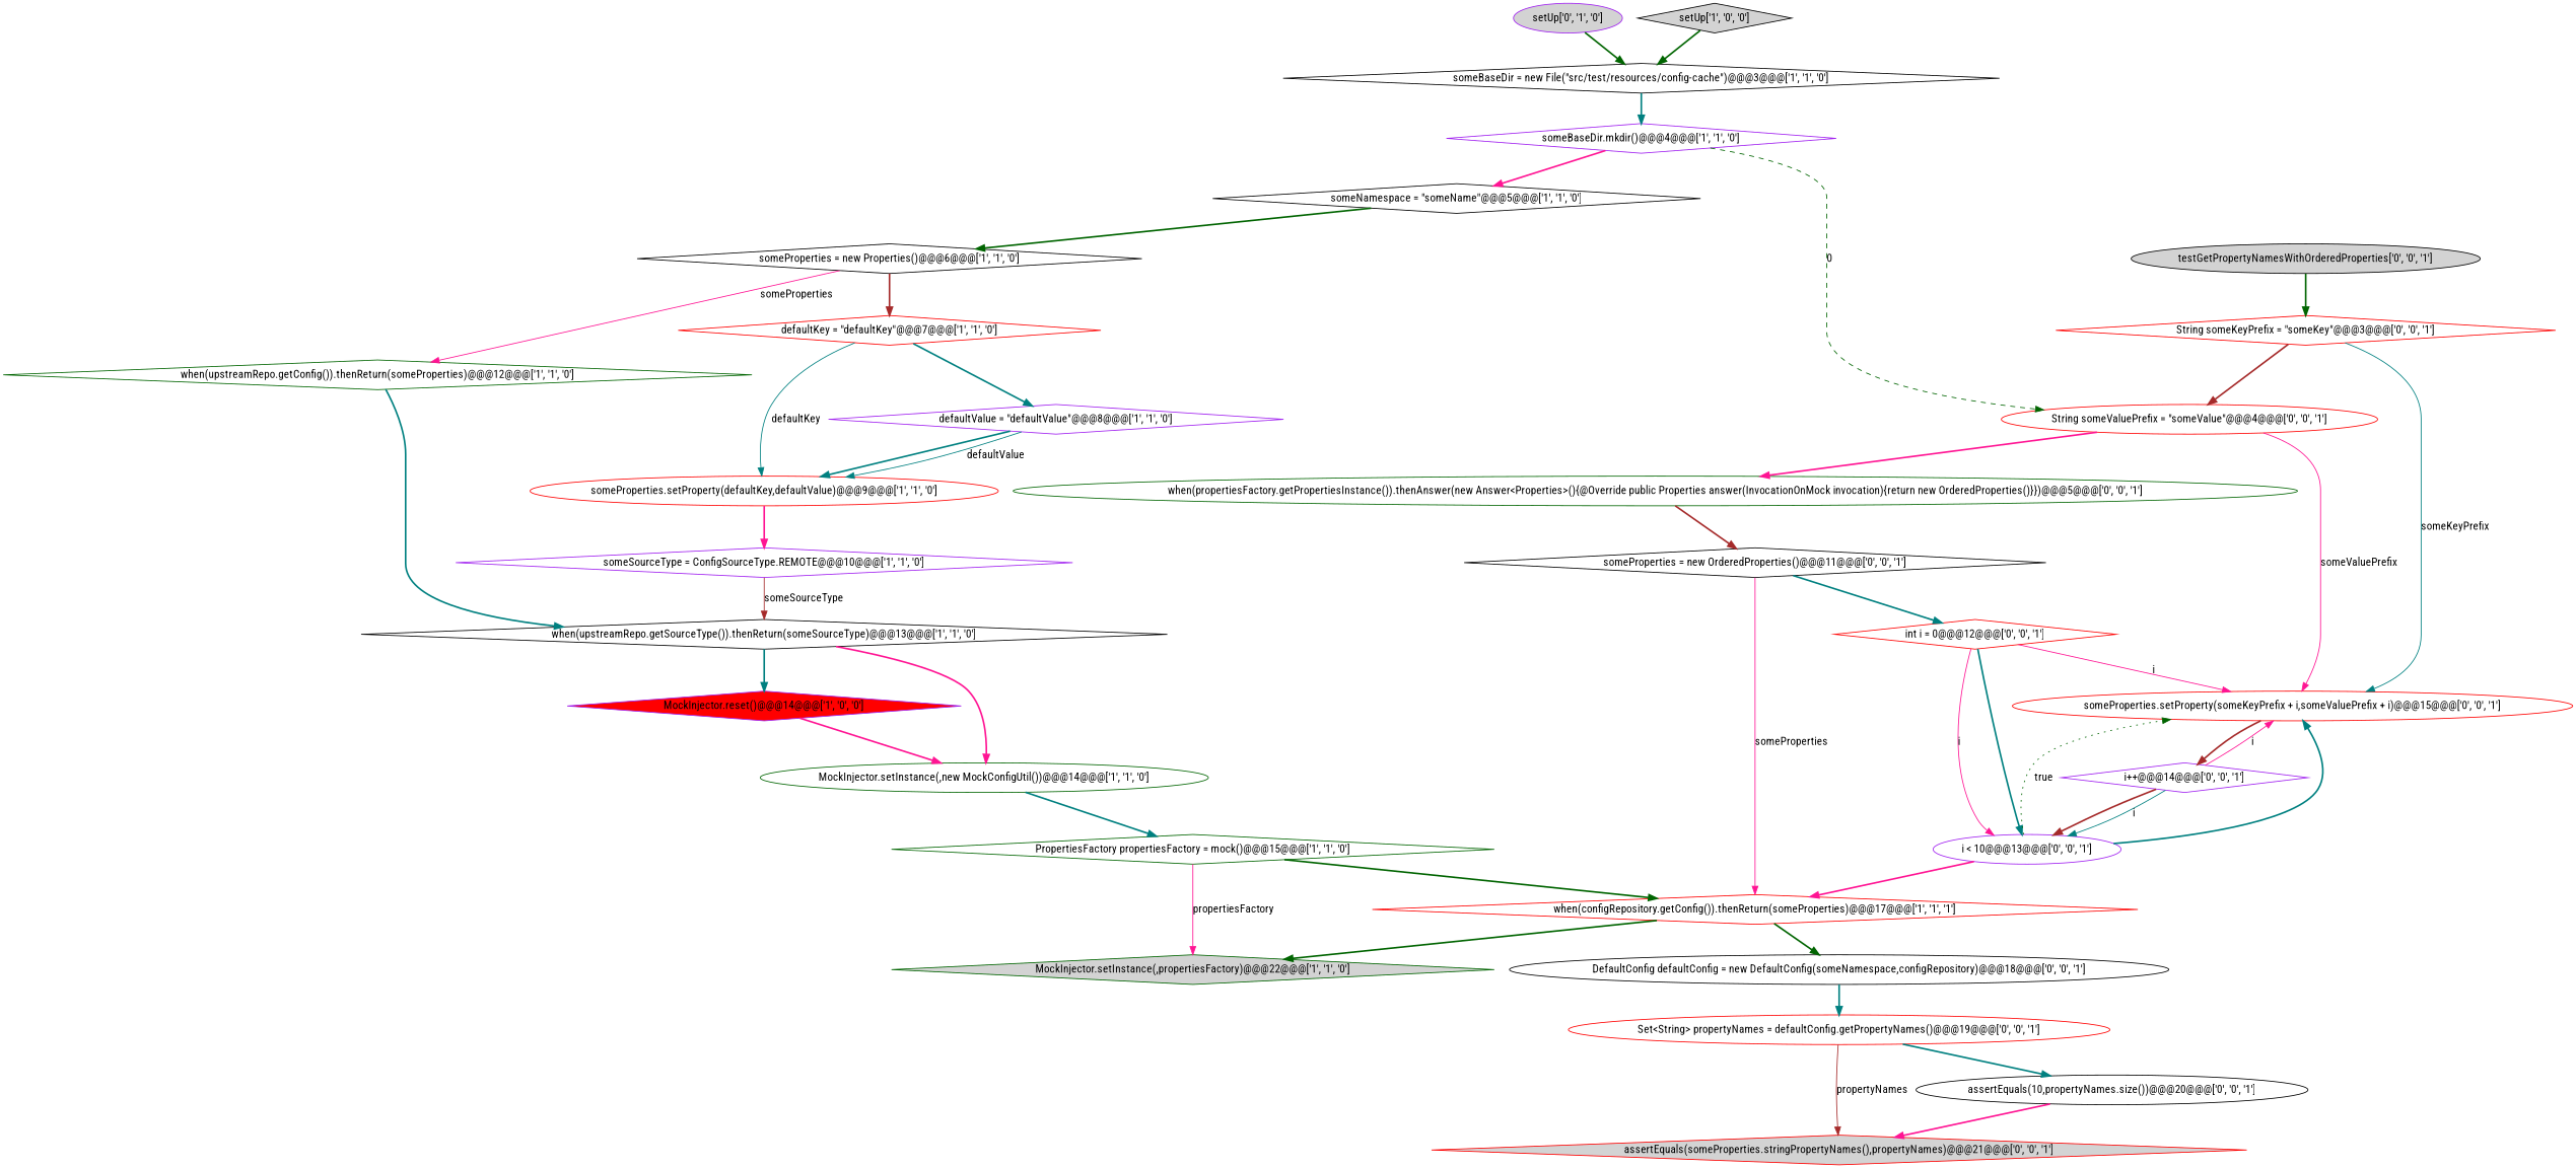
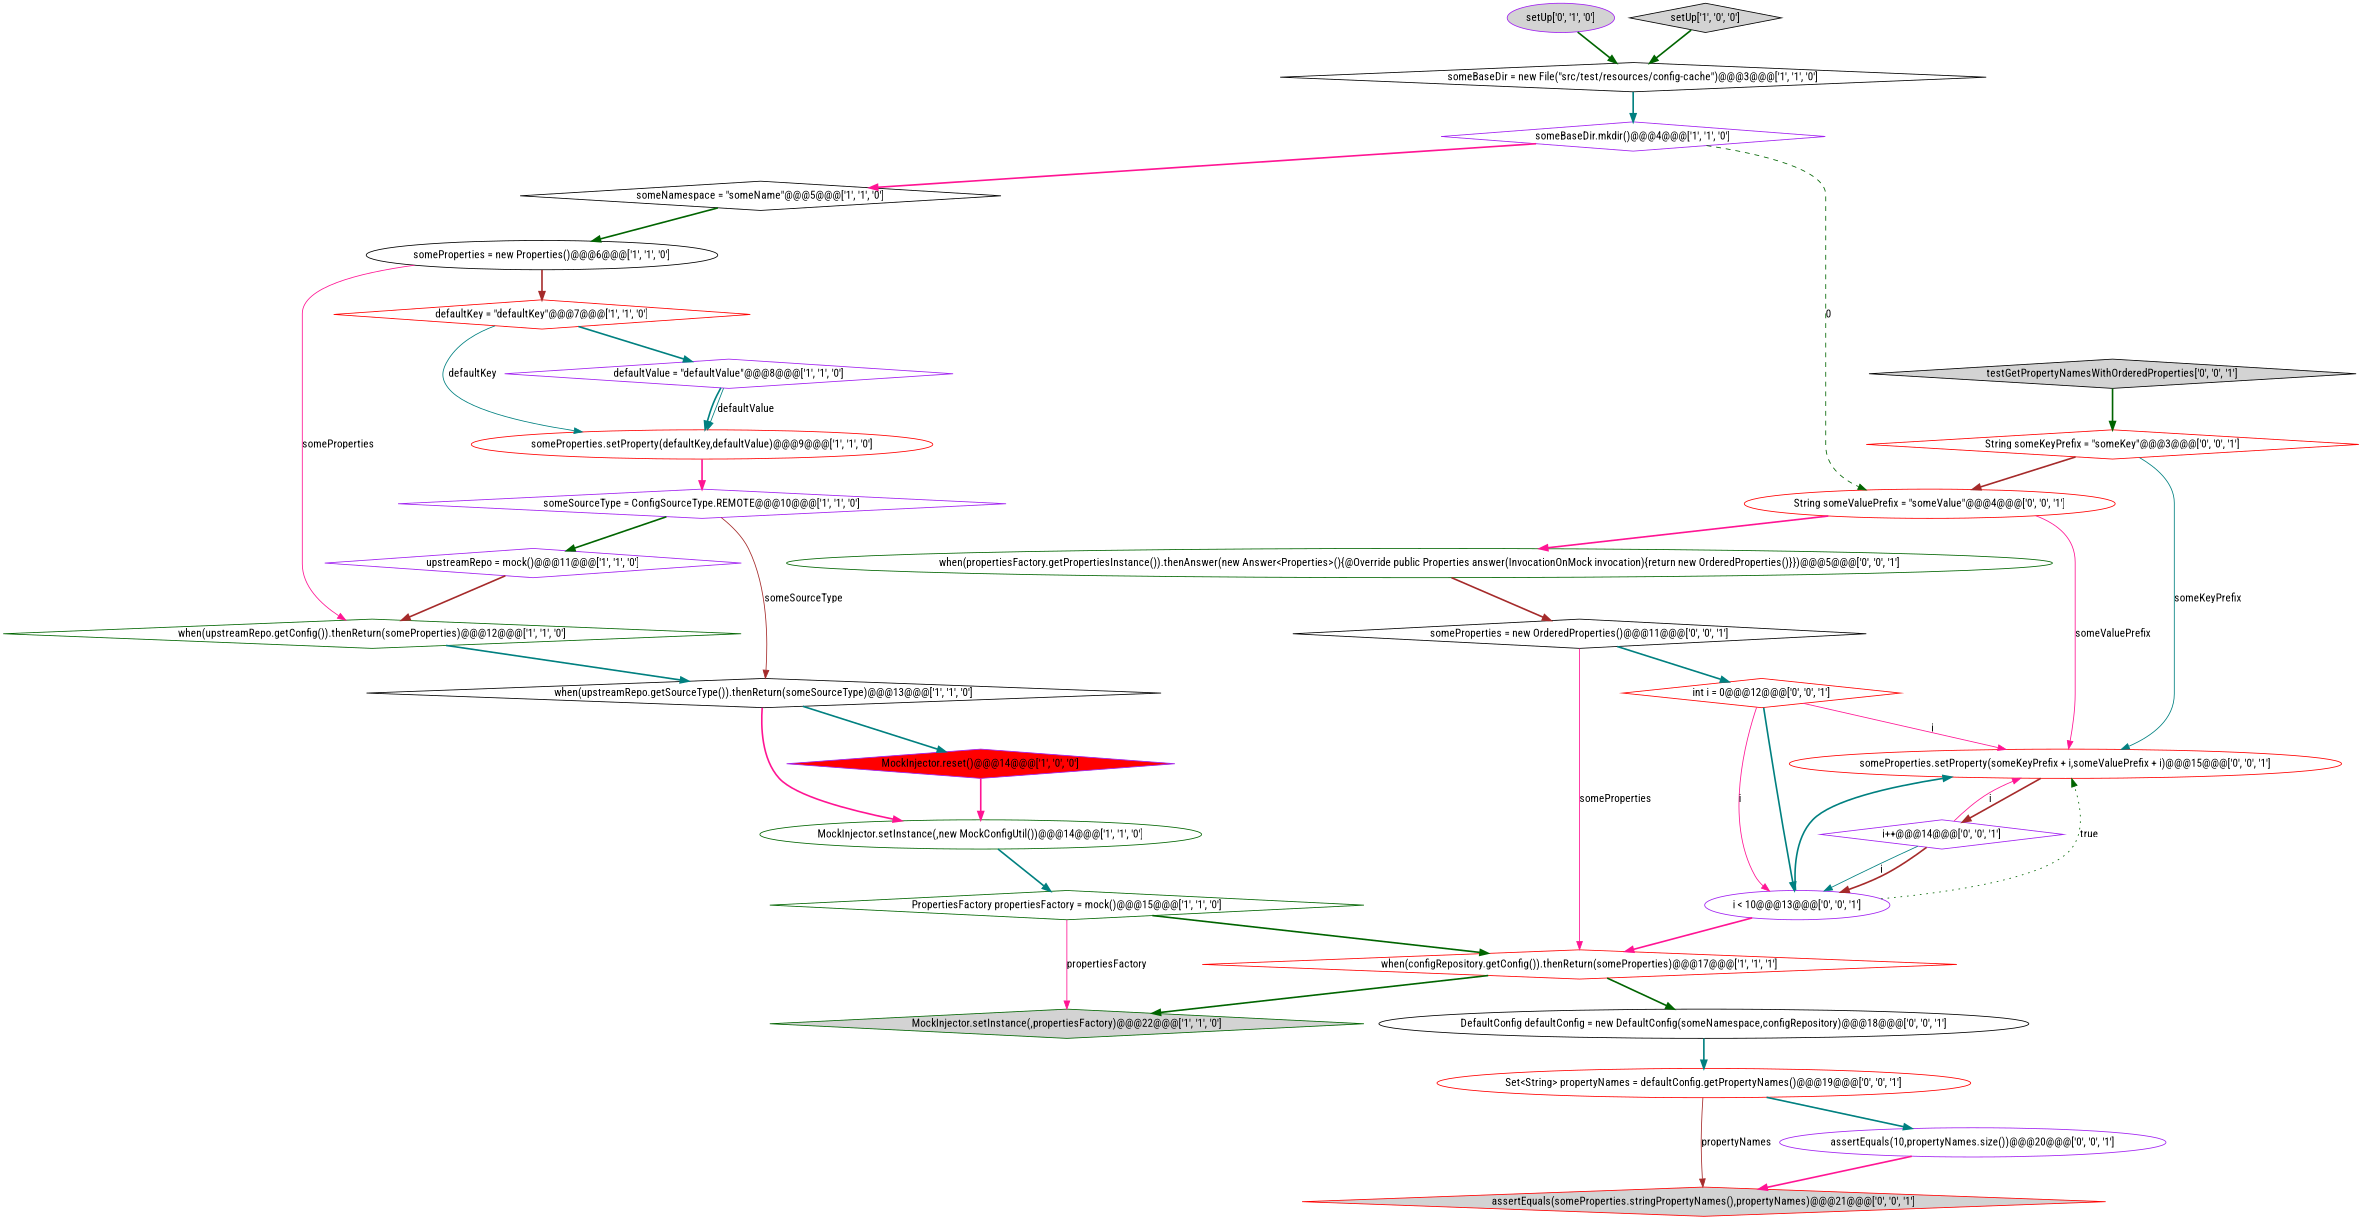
  digraph {
    fontname="Roboto Condensed"
    node [color=red fillcolor=white fontname="Roboto Condensed" shape=diamond style=filled]
    edge [color=teal fontname="Roboto Condensed" style=bold]
    n1 [label="when(configRepository.getConfig()).thenReturn(someProperties)@@@17@@@['1', '1', '1']"]
    n2 [color=black label="DefaultConfig defaultConfig = new DefaultConfig(someNamespace,configRepository)@@@18@@@['0', '0', '1']" shape=ellipse]
    n3 [color=darkgreen fillcolor=lightgray label="MockInjector.setInstance(,propertiesFactory)@@@22@@@['1', '1', '0']"]
    n4 [label="Set<String> propertyNames = defaultConfig.getPropertyNames()@@@19@@@['0', '0', '1']" shape=ellipse]
    n5 [color=darkgreen label="MockInjector.setInstance(,new MockConfigUtil())@@@14@@@['1', '1', '0']" shape=ellipse]
    n6 [color=darkgreen label="PropertiesFactory propertiesFactory = mock()@@@15@@@['1', '1', '0']"]
    n7 [label="int i = 0@@@12@@@['0', '0', '1']"]
    n8 [color=purple label="i < 10@@@13@@@['0', '0', '1']" shape=ellipse]
    n9 [label="someProperties.setProperty(someKeyPrefix + i,someValuePrefix + i)@@@15@@@['0', '0', '1']" shape=ellipse]
    n10 [color=purple label="i++@@@14@@@['0', '0', '1']"]
    n11 [color=purple fillcolor=red label="MockInjector.reset()@@@14@@@['1', '0', '0']"]
    n12 [label="defaultKey = \"defaultKey\"@@@7@@@['1', '1', '0']"]
    n13 [color=purple label="defaultValue = \"defaultValue\"@@@8@@@['1', '1', '0']"]
    n14 [label="someProperties.setProperty(defaultKey,defaultValue)@@@9@@@['1', '1', '0']" shape=ellipse]
    n15 [color=purple label="someSourceType = ConfigSourceType.REMOTE@@@10@@@['1', '1', '0']"]
-   n16 [color=black label="someProperties = new Properties()@@@6@@@['1', '1', '0']"]
+   n16 [color=black label="someProperties = new Properties()@@@6@@@['1', '1', '0']" shape=ellipse]
    n17 [color=darkgreen label="when(upstreamRepo.getConfig()).thenReturn(someProperties)@@@12@@@['1', '1', '0']"]
    n18 [color=black label="when(upstreamRepo.getSourceType()).thenReturn(someSourceType)@@@13@@@['1', '1', '0']"]
    n19 [fillcolor=lightgray label="assertEquals(someProperties.stringPropertyNames(),propertyNames)@@@21@@@['0', '0', '1']"]
    n20 [label="String someValuePrefix = \"someValue\"@@@4@@@['0', '0', '1']" shape=ellipse]
    n21 [color=darkgreen label="when(propertiesFactory.getPropertiesInstance()).thenAnswer(new Answer<Properties>(){@Override public Properties answer(InvocationOnMock invocation){return new OrderedProperties()}})@@@5@@@['0', '0', '1']" shape=ellipse]
    n22 [color=black label="someProperties = new OrderedProperties()@@@11@@@['0', '0', '1']"]
    n23 [color=purple fillcolor=lightgray label="setUp['0', '1', '0']" shape=ellipse]
    n24 [color=black label="someBaseDir = new File(\"src/test/resources/config-cache\")@@@3@@@['1', '1', '0']"]
    n25 [color=purple label="someBaseDir.mkdir()@@@4@@@['1', '1', '0']"]
    n26 [color=black fillcolor=lightgray label="setUp['1', '0', '0']"]
-   n27 [color=black fillcolor=lightgray label="testGetPropertyNamesWithOrderedProperties['0', '0', '1']" shape=ellipse]
+   n27 [color=black fillcolor=lightgray label="testGetPropertyNamesWithOrderedProperties['0', '0', '1']"]
    n28 [label="String someKeyPrefix = \"someKey\"@@@3@@@['0', '0', '1']"]
-   n30 [color=black label="assertEquals(10,propertyNames.size())@@@20@@@['0', '0', '1']" shape=ellipse]
+   n29 [color=purple label="upstreamRepo = mock()@@@11@@@['1', '1', '0']"]
+   n30 [color=purple label="assertEquals(10,propertyNames.size())@@@20@@@['0', '0', '1']" shape=ellipse]
    n31 [color=black label="someNamespace = \"someName\"@@@5@@@['1', '1', '0']"]
    n1 -> n2 [color=darkgreen]
    n1 -> n3 [color=darkgreen]
    n2 -> n4
    n4 -> n19 [color=brown label=propertyNames style=solid]
    n4 -> n30
    n5 -> n6
    n6 -> n1 [color=darkgreen]
    n6 -> n3 [color=deeppink label=propertiesFactory style=solid]
    n7 -> n8 [color=deeppink label=i style=solid]
    n7 -> n8
    n7 -> n9 [color=deeppink label=i style=solid]
    n8 -> n1 [color=deeppink]
    n8 -> n9 [color=darkgreen label=true style=dotted]
    n8 -> n9
    n9 -> n10 [color=brown]
    n10 -> n8 [color=brown]
    n10 -> n8 [label=i style=solid]
    n10 -> n9 [color=deeppink label=i style=solid]
    n11 -> n5 [color=deeppink]
    n12 -> n13
    n12 -> n14 [label=defaultKey style=solid]
    n13 -> n14
    n13 -> n14 [label=defaultValue style=solid]
    n14 -> n15 [color=deeppink]
    n15 -> n18 [color=brown label=someSourceType style=solid]
+   n15 -> n29 [color=darkgreen]
    n16 -> n12 [color=brown]
    n16 -> n17 [color=deeppink label=someProperties style=solid]
    n17 -> n18
    n18 -> n5 [color=deeppink]
    n18 -> n11
    n20 -> n9 [color=deeppink label=someValuePrefix style=solid]
    n20 -> n21 [color=deeppink]
    n21 -> n22 [color=brown]
    n22 -> n1 [color=deeppink label=someProperties style=solid]
    n22 -> n7
    n23 -> n24 [color=darkgreen]
    n24 -> n25
    n25 -> n20 [color=darkgreen label=0 style=dashed]
    n25 -> n31 [color=deeppink]
    n26 -> n24 [color=darkgreen]
    n27 -> n28 [color=darkgreen]
    n28 -> n9 [label=someKeyPrefix style=solid]
    n28 -> n20 [color=brown]
+   n29 -> n17 [color=brown]
    n30 -> n19 [color=deeppink]
    n31 -> n16 [color=darkgreen]
  }
